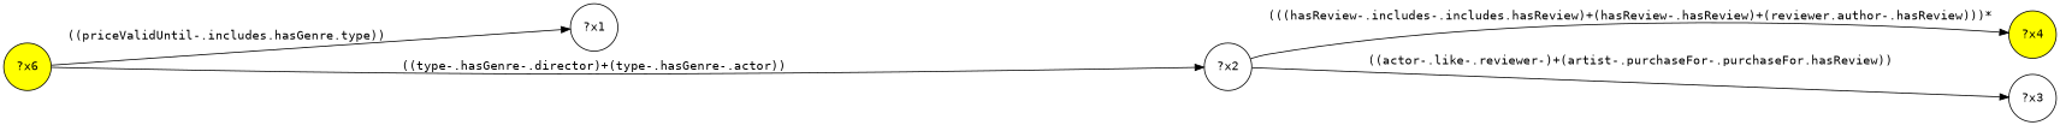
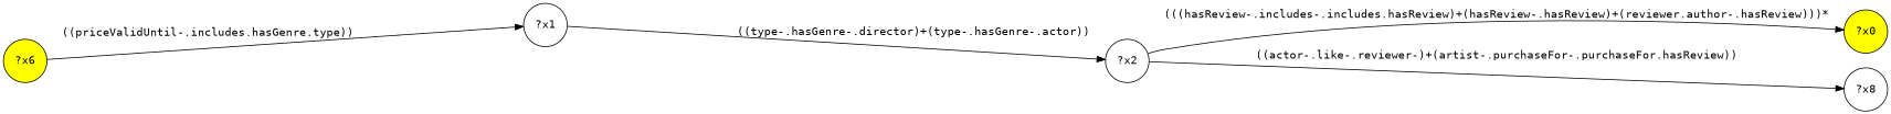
  digraph {
    fontname="DejaVu Sans Mono"
    rankdir=LR
    node [fontname="DejaVu Sans Mono" shape=circle]
    edge [fontname="DejaVu Sans Mono"]
    n1 [fillcolor=yellow label="?x6" style="filled,"]
    n2 [label="?x1"]
    n3 [label="?x2"]
-   n4 [fillcolor=yellow label="?x4" style="filled,"]
-   n5 [label="?x3"]
+   n4 [fillcolor=yellow label="?x0" style="filled,"]
+   n5 [label="?x8"]
    n1 -> n2 [label="((priceValidUntil-.includes.hasGenre.type))"]
-   n1 -> n3 [label="((type-.hasGenre-.director)+(type-.hasGenre-.actor))"]
+   n2 -> n3 [label="((type-.hasGenre-.director)+(type-.hasGenre-.actor))"]
    n3 -> n4 [label="(((hasReview-.includes-.includes.hasReview)+(hasReview-.hasReview)+(reviewer.author-.hasReview)))*"]
    n3 -> n5 [label="((actor-.like-.reviewer-)+(artist-.purchaseFor-.purchaseFor.hasReview))"]
  }
